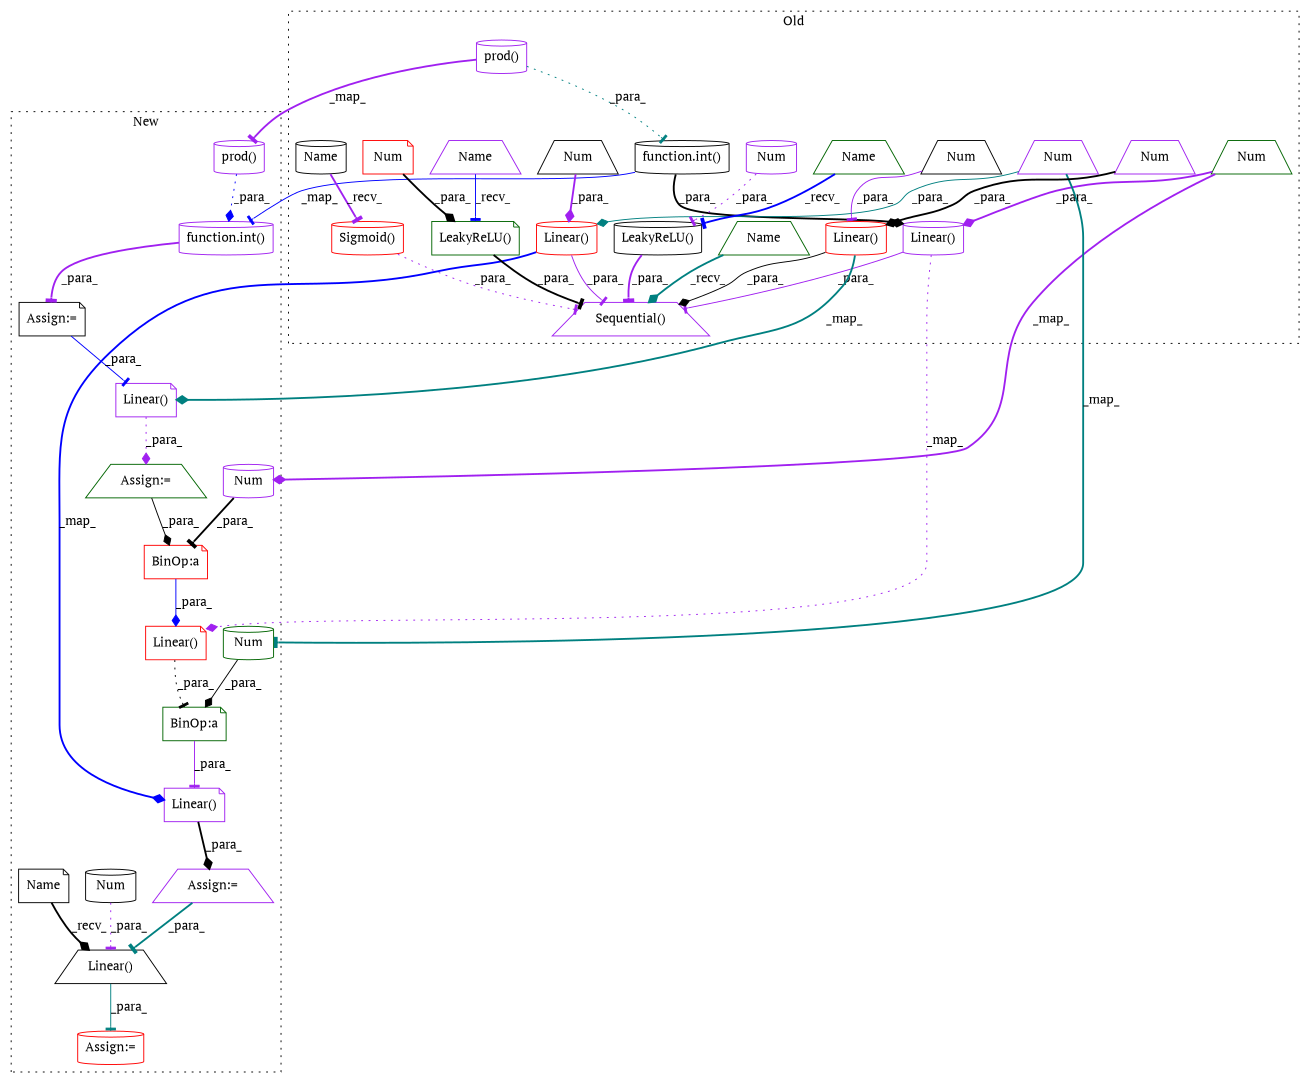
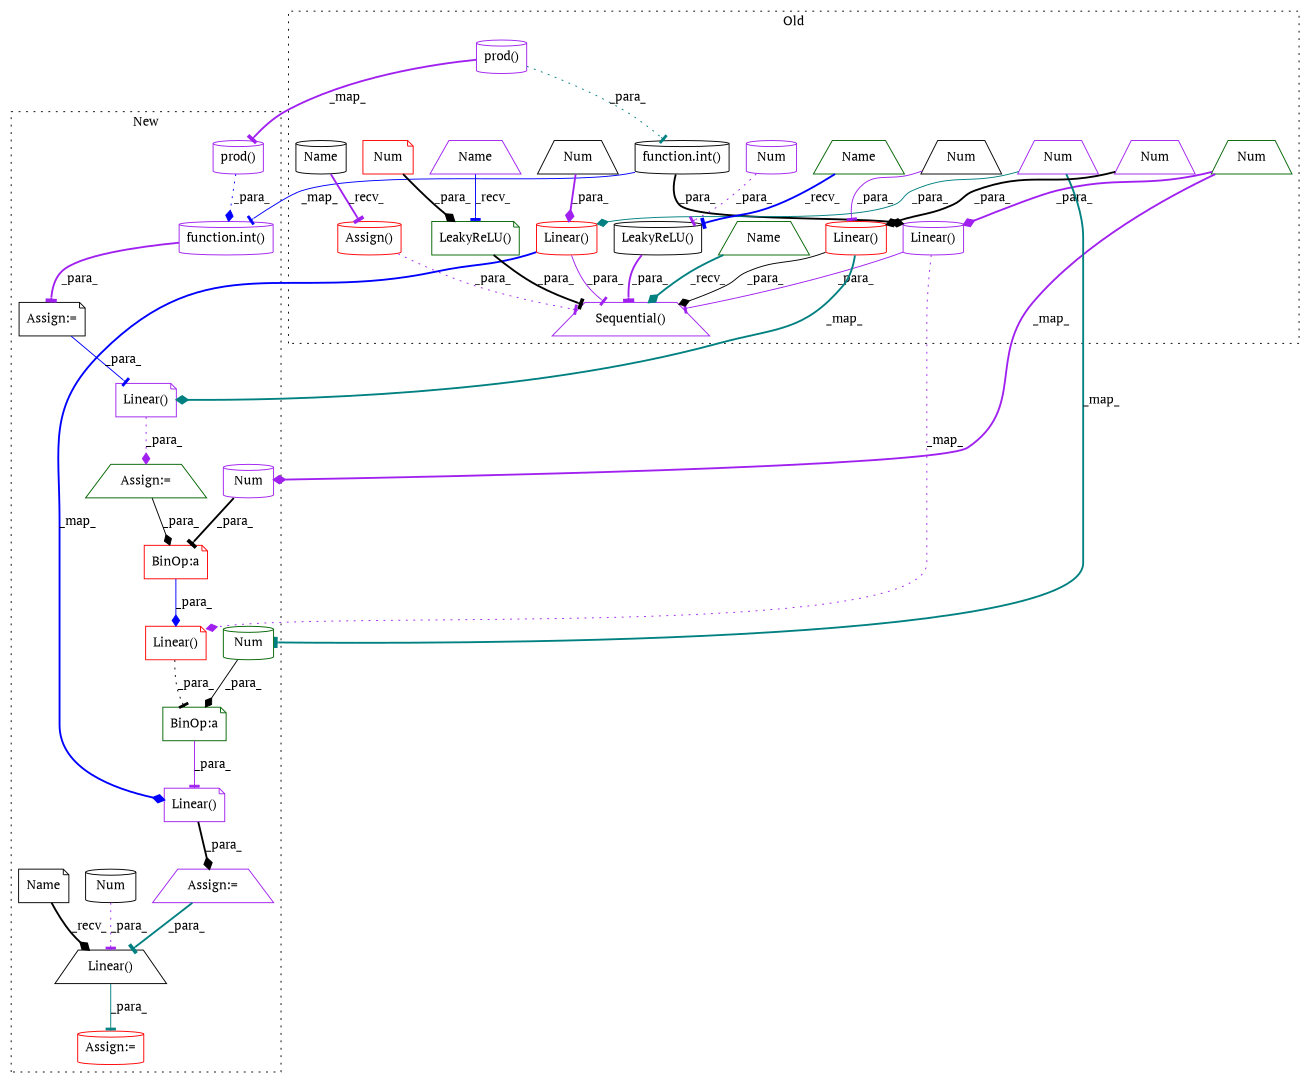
  digraph {
    fontname="PT Serif"
    node [a=75 l=3 s=1205 shape=cylinder color=purple fontname="PT Serif"]
    edge [color=purple style=bold arrowhead=tee fontname="PT Serif"]
-   n1 [l=12 label="Sigmoid()" color=red]
+   n1 [l=12 label="Assign()" color=red]
    n2 [l="27,11" label="Sequential()" s="971,1217" shape=trapezium]
    n3 [l="10,1" label="Linear()" s="998,1036"]
    n4 [l="4,1" label="function.int()" s="1008,1030" color=black]
    n5 [l="10,1" label="Linear()" s="1174,1190" color=red]
    n6 [l="8,1" label="prod()" s="1012,1029"]
    n7 [l="10,1" label="Linear()" s="1096,1114" color=red]
    n8 [a=76 label=Num s=1033 shape=trapezium color=darkgreen]
    n9 [a=76 label=Num s=1184 shape=trapezium]
    n10 [a=76 l=1 label=Num s=1189 shape=trapezium color=black]
    n11 [a=76 label=Num s=1106 shape=trapezium color=black]
    n12 [a=76 label=Num s=1111 shape=trapezium]
    n13 [l="13,15" label="LeakyReLU()" s="1129,1145" shape=note color=darkgreen]
    n14 [a=76 label=Num s=1142 shape=note color=red]
    n15 [l="13,15" label="LeakyReLU()" s="1051,1067" color=black]
    n16 [a=76 label=Num s=1064]
    n17 [a=87 l=2 label=Name s=971 shape=trapezium color=darkgreen]
    n18 [a=87 l=2 label=Name s=1051 shape=trapezium color=darkgreen]
    n19 [a=87 l=2 label=Name color=black]
    n20 [a=87 l=2 label=Name s=1129 shape=trapezium]
    n21 [l="10,1" label="Linear()" s="1219,1253" shape=trapezium color=black]
    n22 [a=82 l=4 label="BinOp:a" s=1113 shape=note color=red]
    n23 [a=82 l=4 label="BinOp:a" s=1193 shape=note color=darkgreen]
    n24 [a=68 label="Assign:=" s=1216 color=red]
    n25 [l="10,1" label="Linear()" s="1059,1118" shape=note color=red]
    n26 [l="4,1" label="function.int()" s="967,989"]
    n27 [l="10,1" label="Linear()" s="1139,1198" shape=note]
    n28 [l="8,1" label="prod()" s="971,988"]
    n29 [l="10,1" label="Linear()" s="1010,1038" shape=note]
    n30 [a=76 l=1 label=Num s=1117]
    n31 [a=76 l=1 label=Num s=1197 color=darkgreen]
    n32 [a=76 l=1 label=Num s=1252 color=black]
    n33 [a=68 label="Assign:=" s=1136 shape=trapezium]
    n34 [a=68 label="Assign:=" s=1007 shape=trapezium color=darkgreen]
    n35 [a=68 label="Assign:=" s=964 shape=note color=black]
    n36 [a=87 l=2 label=Name s=1219 shape=note color=black]
    subgraph cluster_1 {
      label=Old
      style=dotted
      n1
      n2
      n3
      n4
      n5
      n6
      n7
      n8
      n9
      n10
      n11
      n12
      n13
      n14
      n15
      n16
      n17
      n18
      n19
      n20
    }
    subgraph cluster_2 {
      label=New
      style=dotted
      n21
      n22
      n23
      n24
      n25
      n26
      n27
      n28
      n29
      n30
      n31
      n32
      n33
      n34
      n35
      n36
    }
    n1 -> n2 [label=_para_ style=dotted]
    n3 -> n2 [label=_para_ style=solid]
    n3 -> n25 [label=_map_ style=dotted arrowhead=diamond]
    n4 -> n3 [label=_para_ color=black arrowhead=diamond]
    n4 -> n26 [label=_map_ color=blue style=solid]
    n5 -> n2 [label=_para_ style=solid]
    n5 -> n27 [label=_map_ color=blue arrowhead=diamond]
    n6 -> n4 [label=_para_ color=teal style=dotted]
    n6 -> n28 [label=_map_]
    n7 -> n2 [label=_para_ color=black style=solid arrowhead=diamond]
    n7 -> n29 [label=_map_ color=teal arrowhead=diamond]
    n8 -> n3 [label=_para_ arrowhead=diamond]
    n8 -> n30 [label=_map_ arrowhead=diamond]
    n9 -> n5 [label=_para_ color=teal style=solid arrowhead=diamond]
    n9 -> n31 [label=_map_ color=teal]
    n10 -> n5 [label=_para_ arrowhead=diamond]
    n11 -> n7 [label=_para_ style=solid]
    n12 -> n7 [label=_para_ color=black arrowhead=diamond]
    n13 -> n2 [label=_para_ color=black]
    n14 -> n13 [label=_para_ color=black arrowhead=diamond]
    n15 -> n2 [label=_para_]
    n16 -> n15 [label=_para_ style=dotted]
    n17 -> n2 [label=_recv_ color=teal arrowhead=diamond]
    n18 -> n15 [label=_recv_ color=blue]
    n19 -> n1 [label=_recv_]
    n20 -> n13 [label=_recv_ color=blue style=solid]
    n21 -> n24 [label=_para_ color=teal style=solid]
    n22 -> n25 [label=_para_ color=blue style=solid arrowhead=diamond]
    n23 -> n27 [label=_para_ style=solid]
    n25 -> n23 [label=_para_ color=black style=dotted]
    n26 -> n35 [label=_para_]
    n27 -> n33 [label=_para_ color=black arrowhead=diamond]
    n28 -> n26 [label=_para_ color=blue style=dotted arrowhead=diamond]
    n29 -> n34 [label=_para_ style=dotted arrowhead=diamond]
    n30 -> n22 [label=_para_ color=black]
    n31 -> n23 [label=_para_ color=black style=solid arrowhead=diamond]
    n32 -> n21 [label=_para_ style=dotted]
    n33 -> n21 [label=_para_ color=teal]
    n34 -> n22 [label=_para_ color=black style=solid arrowhead=diamond]
    n35 -> n29 [label=_para_ color=blue style=solid]
    n36 -> n21 [label=_recv_ color=black arrowhead=diamond]
  }
